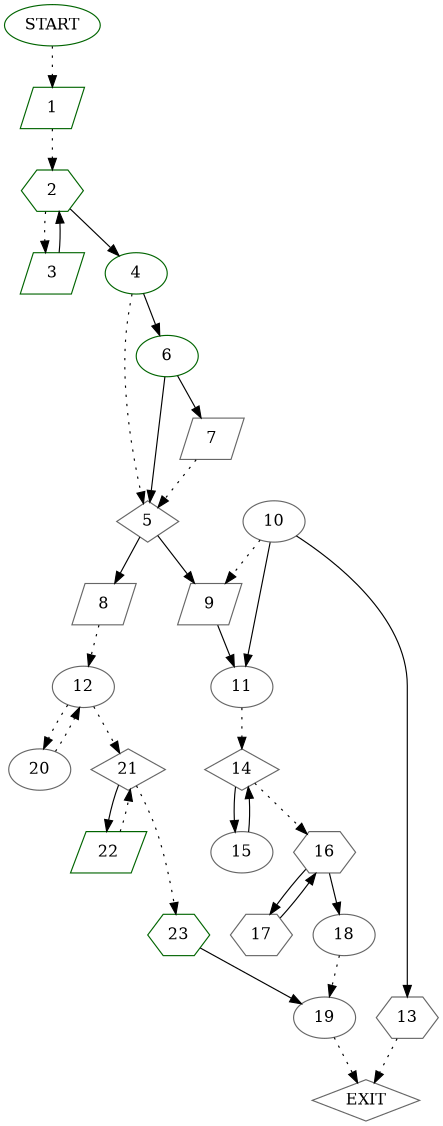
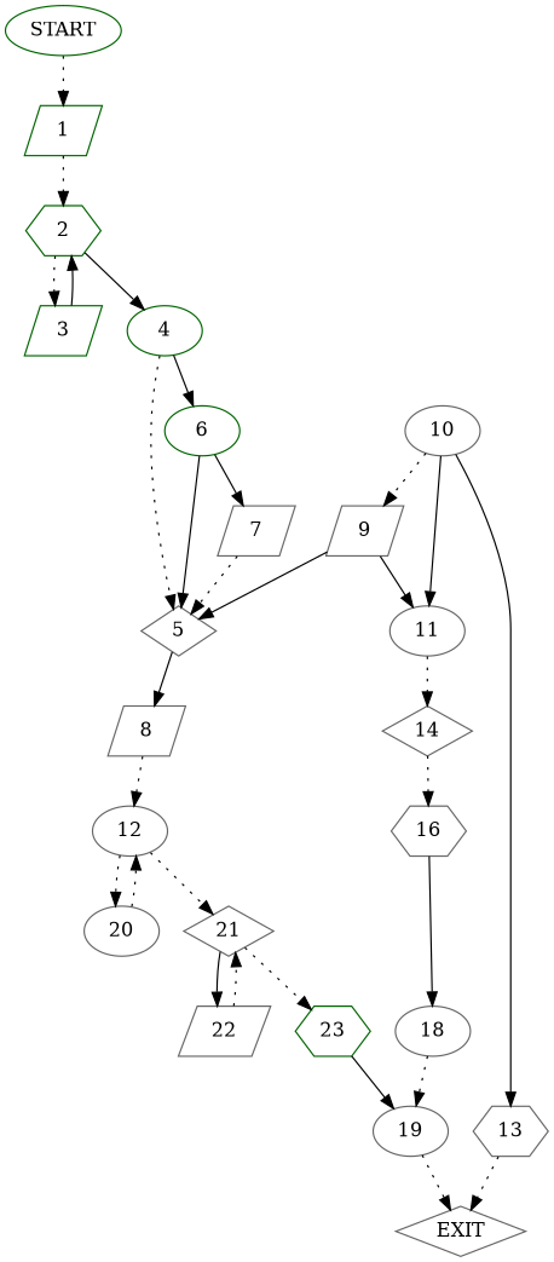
  digraph {
    node [color=gray40 shape=ellipse]
    edge [style=dotted]
    n1 [color=darkgreen label=START]
    1 [color=darkgreen shape=parallelogram]
    2 [color=darkgreen shape=hexagon]
    n4 [label=EXIT shape=diamond]
    3 [color=darkgreen shape=parallelogram]
    4 [color=darkgreen]
    5 [shape=diamond]
    6 [color=darkgreen]
    8 [shape=parallelogram]
    9 [shape=parallelogram]
    7 [shape=parallelogram]
    12
    11
    20
    21 [shape=diamond]
    10
    13 [shape=hexagon]
    14 [shape=diamond]
-   15
    16 [shape=hexagon]
-   22 [color=darkgreen shape=parallelogram]
+   22 [shape=parallelogram]
    23 [color=darkgreen shape=hexagon]
-   17 [shape=hexagon]
    18
    19
    n1 -> 1
    1 -> 2
    2 -> 3
    2 -> 4 [style=solid]
    3 -> 2 [style=solid]
    4 -> 5
    4 -> 6 [style=solid]
    5 -> 8 [style=solid]
-   5 -> 9 [style=solid]
+   9 -> 5 [style=solid]
    6 -> 5 [style=solid]
    6 -> 7 [style=solid]
    8 -> 12
    9 -> 11 [style=solid]
    7 -> 5
    12 -> 20
    12 -> 21
    11 -> 14
    20 -> 12
    21 -> 22 [style=solid]
    21 -> 23
    10 -> 9
    10 -> 11 [style=solid]
    10 -> 13 [style=solid]
    13 -> n4
-   14 -> 15 [style=solid]
    14 -> 16
-   15 -> 14 [style=solid]
-   16 -> 17 [style=solid]
    16 -> 18 [style=solid]
    22 -> 21
    23 -> 19 [style=solid]
-   17 -> 16 [style=solid]
    18 -> 19
    19 -> n4
  }
